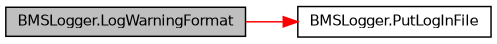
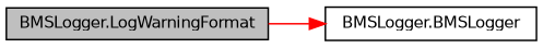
  digraph {
    rankdir=LR
    node [color=black fontname=Helvetica fontsize=10 shape=record style=filled]
    n1 [fillcolor=grey75 fontcolor=black height=0.2 label="BMSLogger.LogWarningFormat" width=0.4]
-   n2 [fillcolor=white height=0.2 label="BMSLogger.PutLogInFile" width=0.4]
+   n2 [fillcolor=white height=0.2 label="BMSLogger.BMSLogger" width=0.4]
    n1 -> n2 [color=red fontname=Helvetica fontsize=10 labelfontname=Helvetica labelfontsize=10 style=solid]
  }
